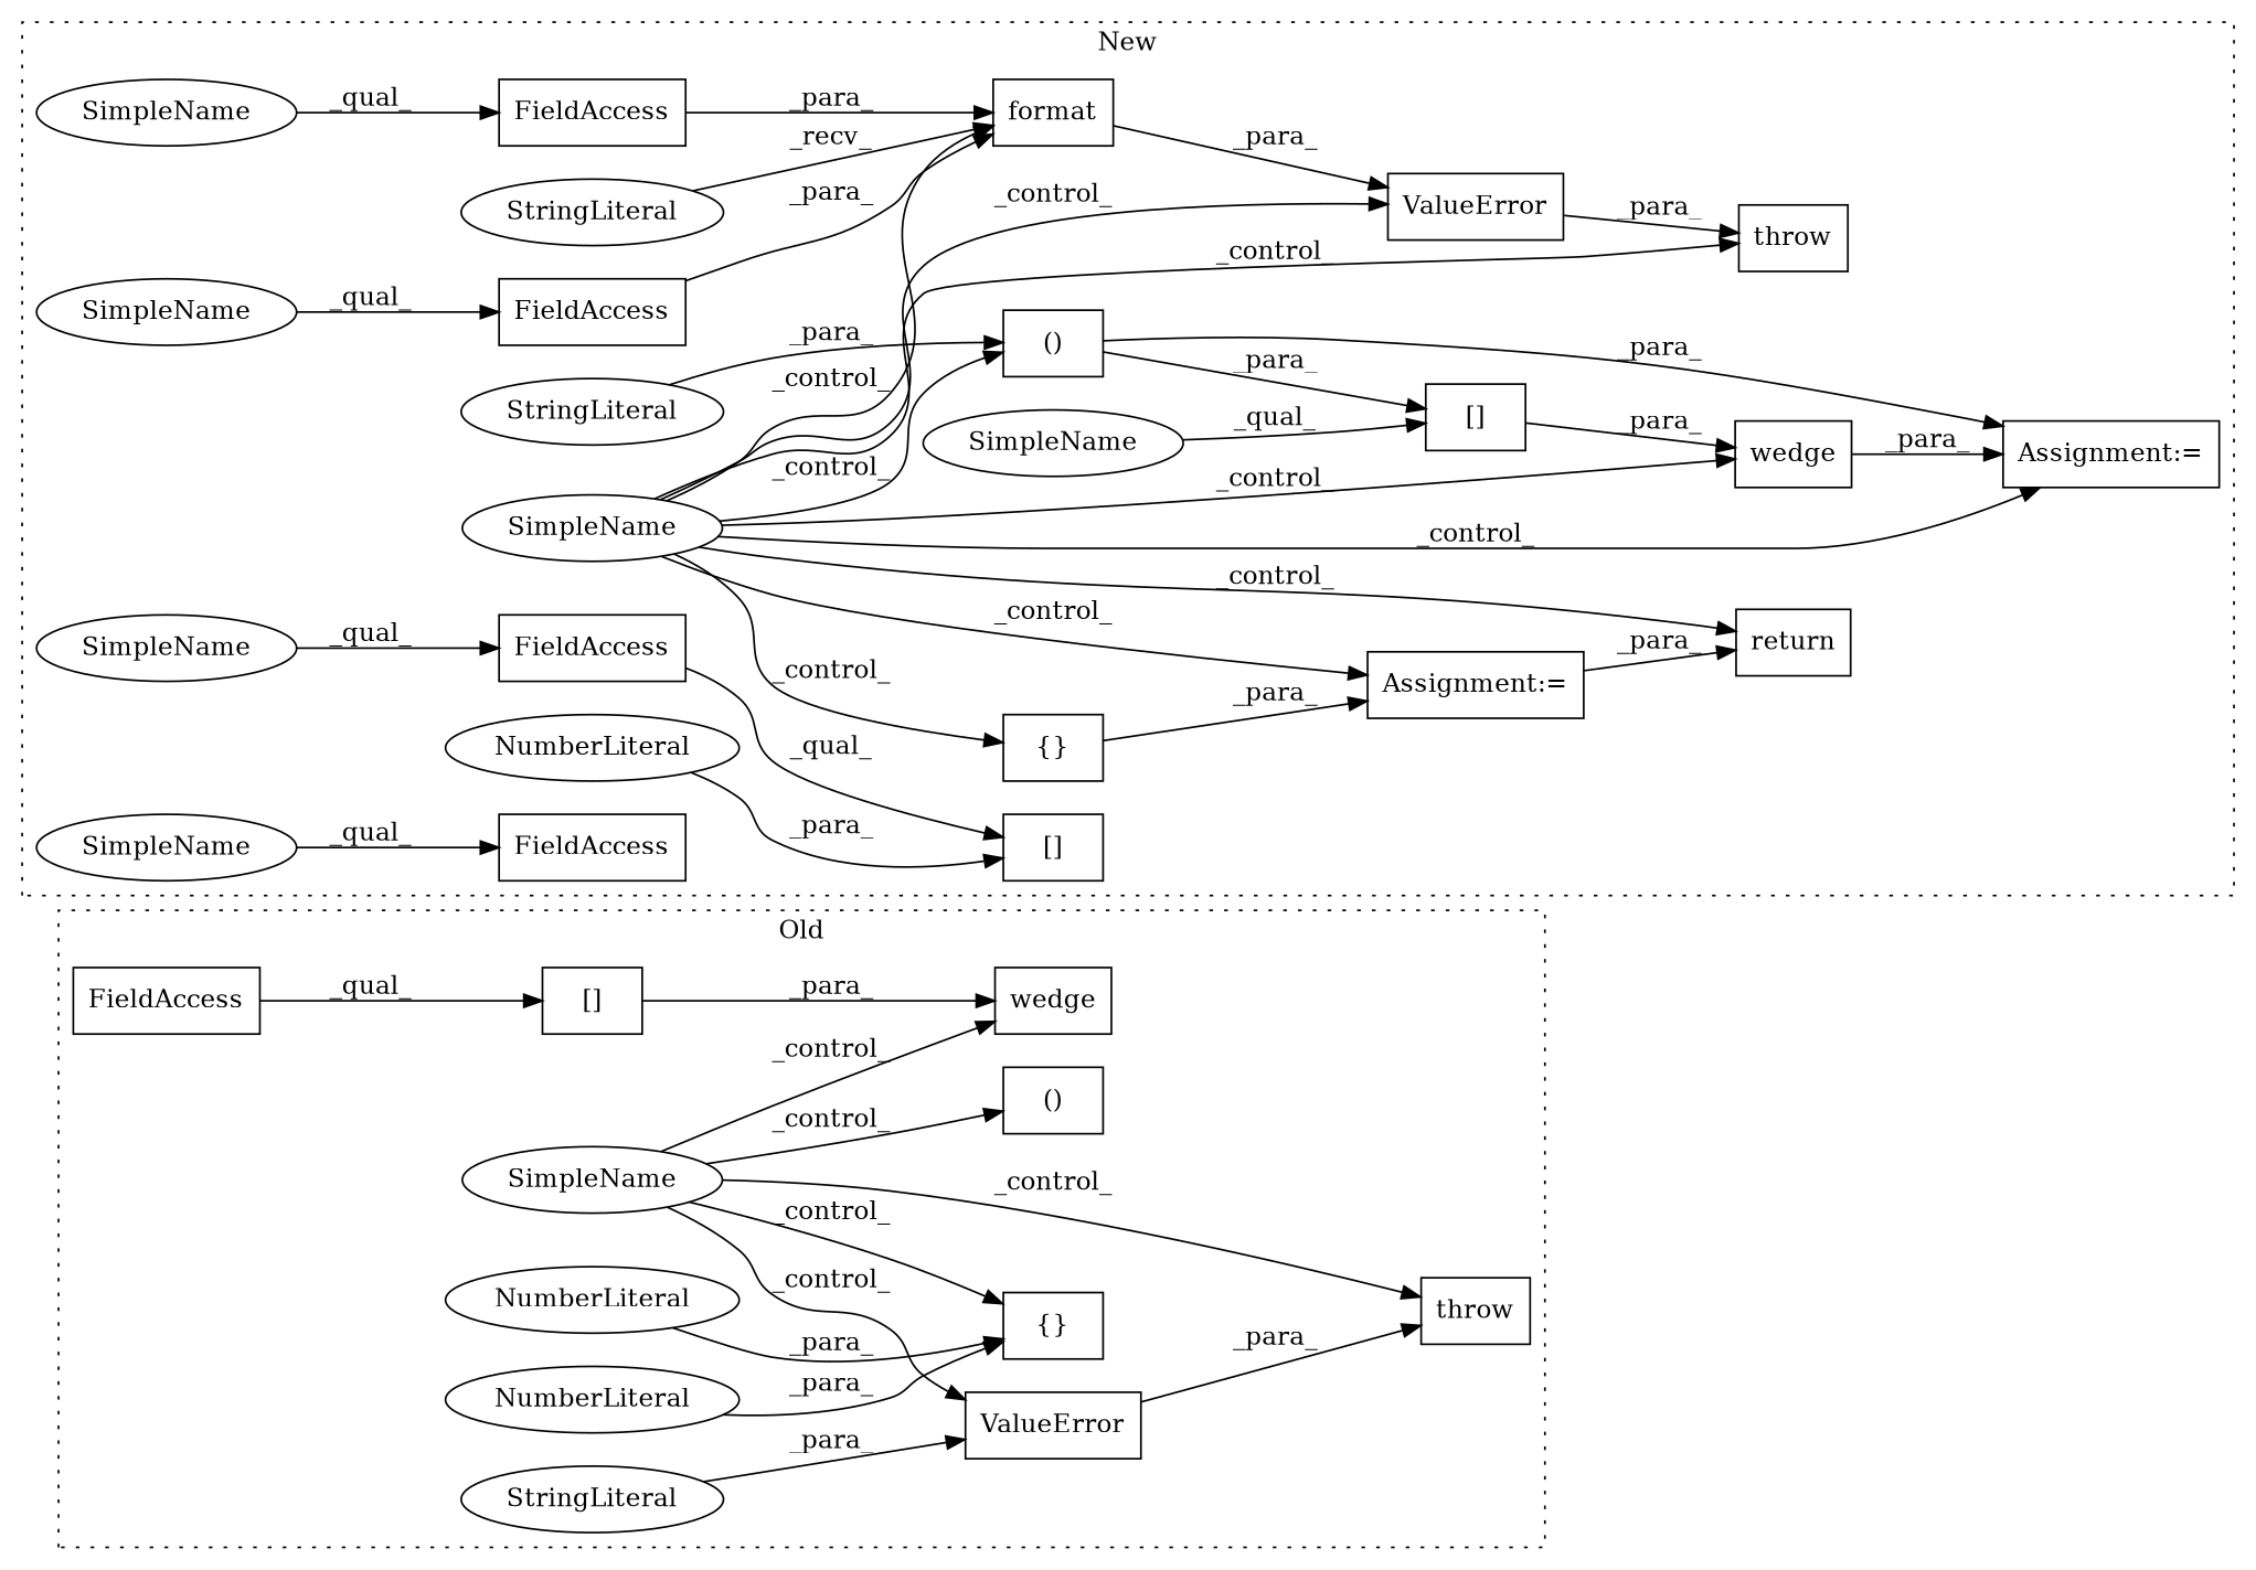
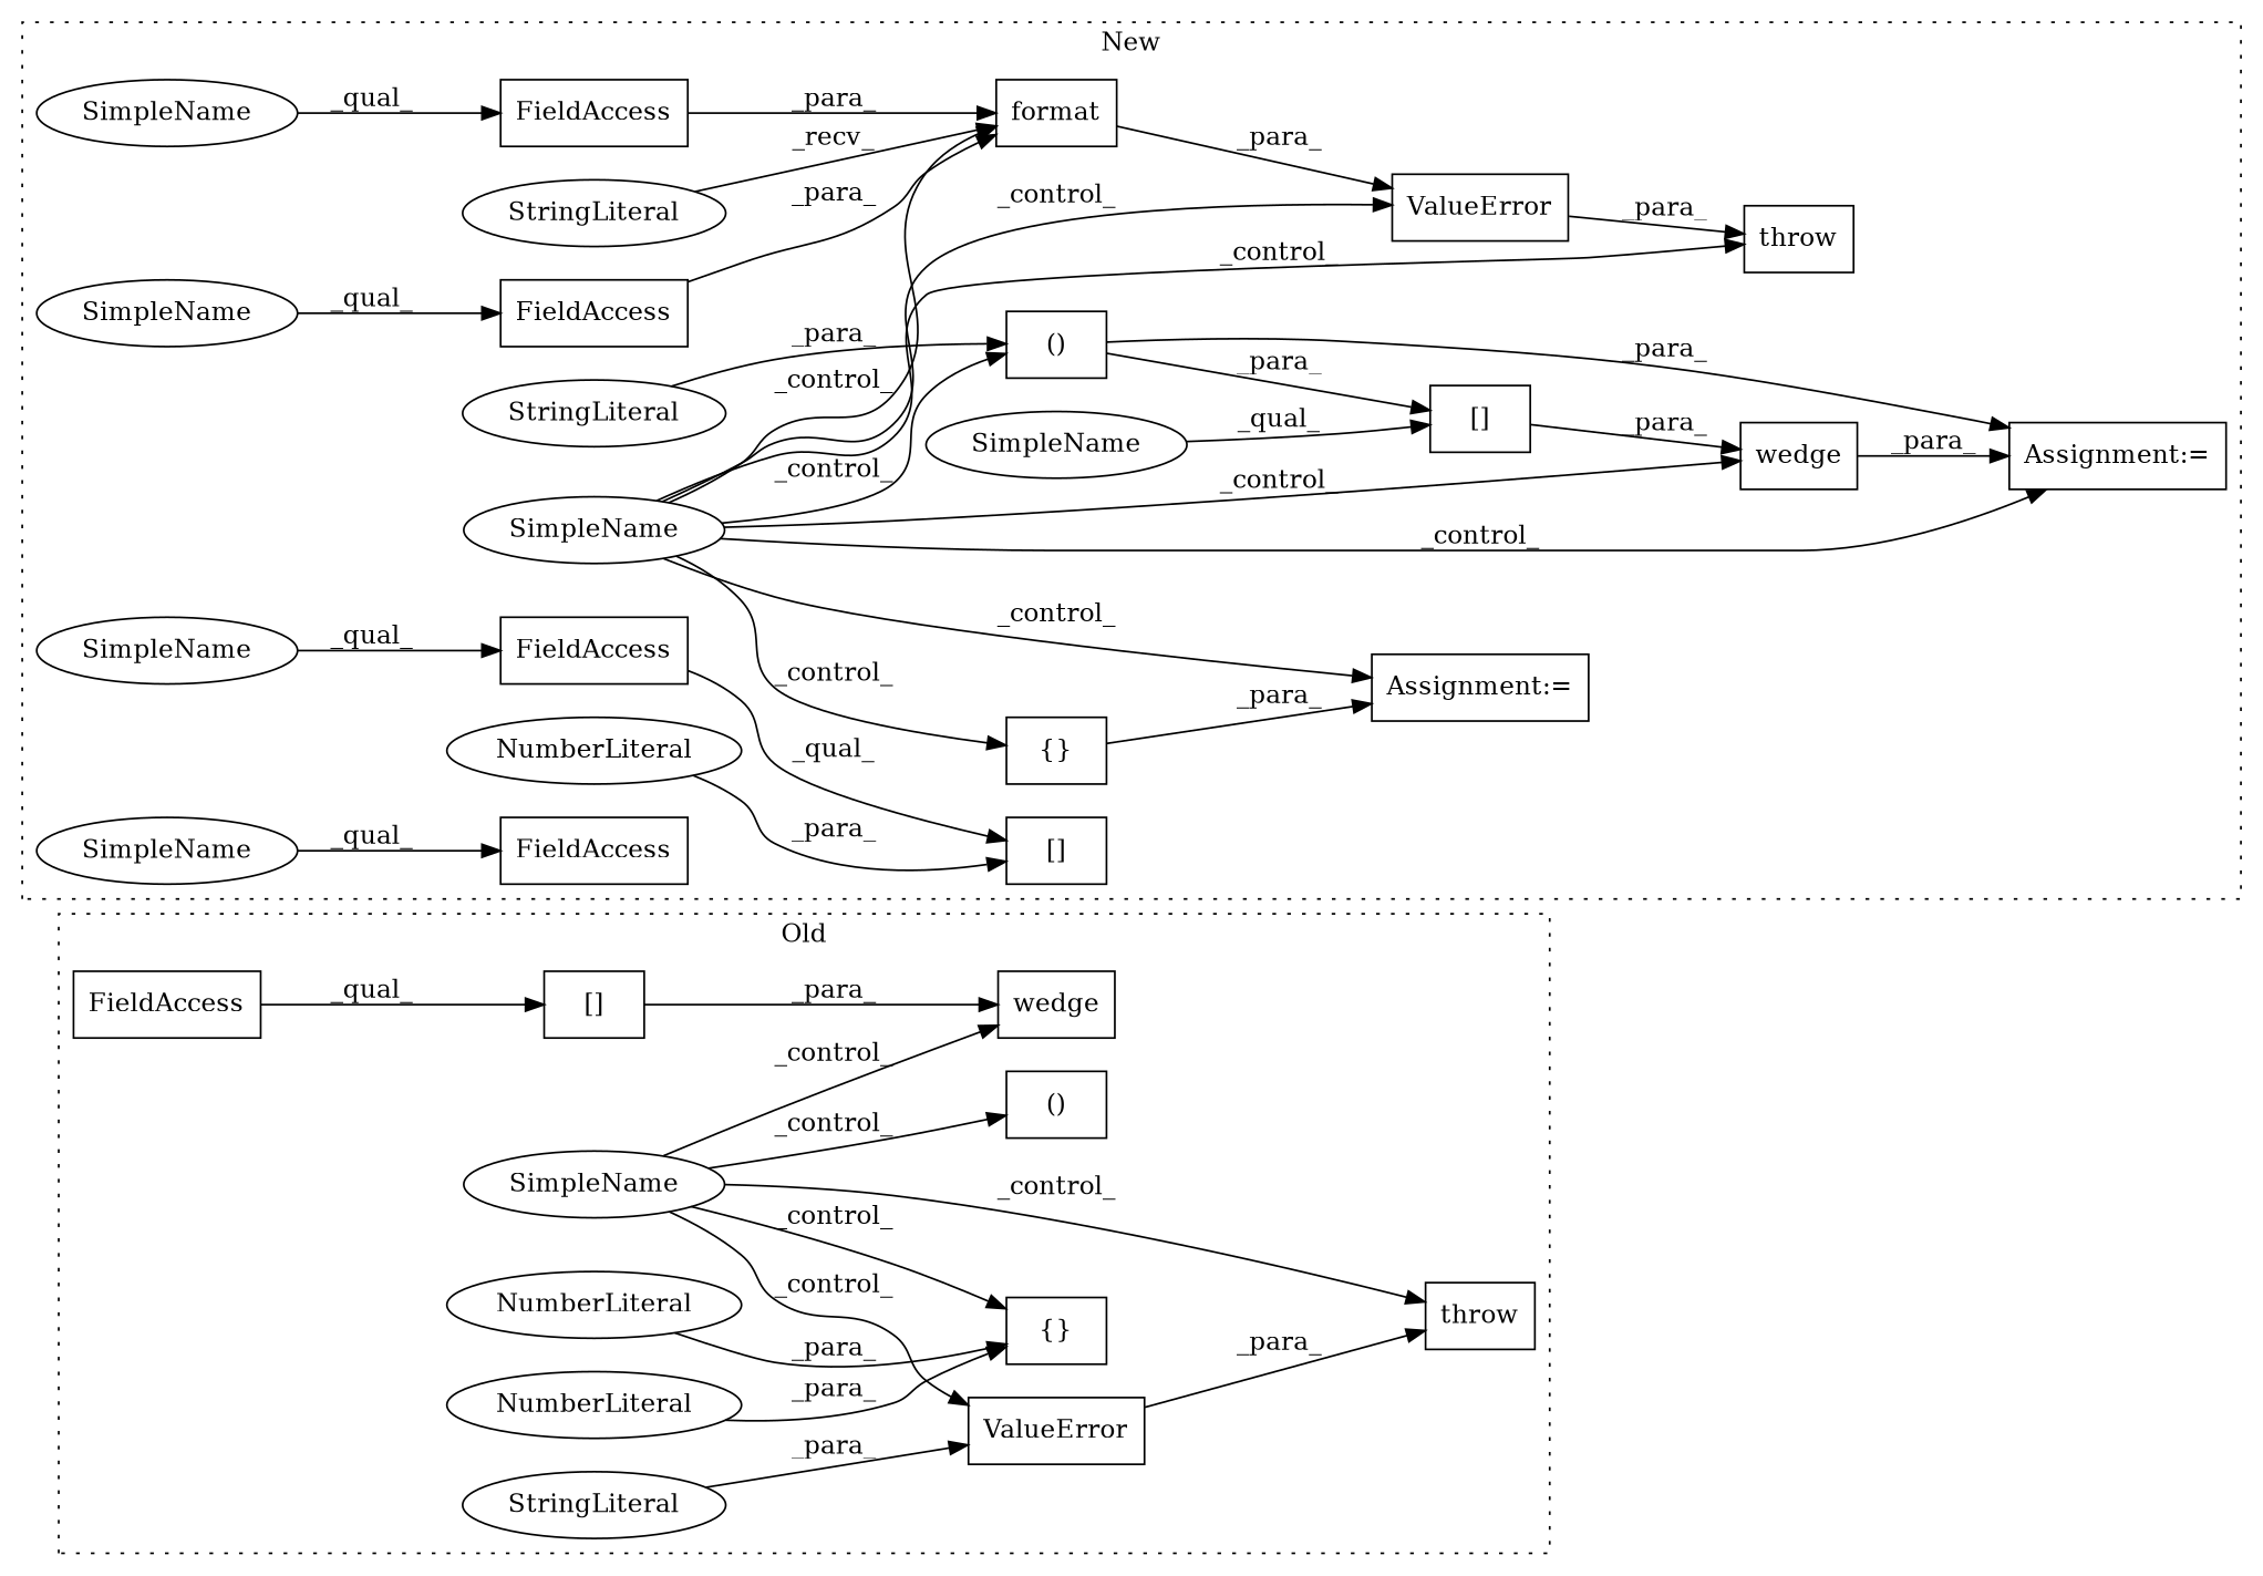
  digraph {
    rankdir=LR
    node [a=42 l=1 s=1266 shape=box]
    n1 [a=32 l="6,1" label=wedge s="1260,1271"]
    n2 [label=SimpleName shape=ellipse l="" s=""]
    n3 [a=106 l=15 label="()" s=1315]
    n4 [a=32 l="11,1" label=ValueError s="1154,1188"]
    n5 [a=2 l="3,1" label="[]" s="1266,1270"]
    n6 [a=22 l=2 label=FieldAccess]
    n7 [a=4 l="1,1" label="{}" s="1335,1341"]
    n8 [a=34 label=NumberLiteral s=1336 shape=ellipse]
    n9 [a=34 label=NumberLiteral s=1340 shape=ellipse]
    n10 [a=45 l=23 label=StringLiteral s=1165 shape=ellipse]
    n11 [a=53 l=6 label=throw s=1148]
    n12 [a=32 l="6,1" label=wedge s="1448,1494"]
    n13 [label=SimpleName shape=ellipse l="" s=""]
-   n14 [a=41 l=7 label=return s=1636]
    n15 [a=32 l="11,1" label=ValueError s="1211,1282"]
    n16 [a=106 l=30 label="()" s=1462]
    n17 [a=4 l="1,1" label="{}" s="1319,1347"]
    n18 [a=2 l="8,2" label="[]" s="1454,1492"]
    n19 [a=32 l="7,1" label=format s="1259,1281"]
    n20 [a=22 l=7 label=FieldAccess s=1274]
    n21 [a=22 l=7 label=FieldAccess]
    n22 [a=45 l=16 label=StringLiteral s=1476 shape=ellipse]
    n23 [a=45 l=36 label=StringLiteral s=1222 shape=ellipse]
    n24 [a=22 l=8 label=FieldAccess s=1320]
    n25 [a=22 l=8 label=FieldAccess s=1173]
    n26 [a=2 l="9,1" label="[]" s="1173,1183"]
    n27 [a=34 label=NumberLiteral s=1182 shape=ellipse]
    n28 [a=53 l=6 label=throw s=1205]
    n29 [a=7 label="Assignment:=" s=1443]
    n30 [a=7 label="Assignment:=" s=1297]
    n31 [l=3 label=SimpleName shape=ellipse]
    n32 [l=3 label=SimpleName s=1274 shape=ellipse]
    n33 [l=2 label=SimpleName s=1173 shape=ellipse]
    n34 [l=2 label=SimpleName s=1454 shape=ellipse]
    n35 [l=2 label=SimpleName s=1320 shape=ellipse]
    subgraph cluster_1 {
      label=Old
      style=dotted
      n1
      n2
      n3
      n4
      n5
      n6
      n7
      n8
      n9
      n10
      n11
    }
    subgraph cluster_2 {
      label=New
      style=dotted
      n12
      n13
-     n14
      n15
      n16
      n17
      n18
      n19
      n20
      n21
      n22
      n23
      n24
      n25
      n26
      n27
      n28
      n29
      n30
      n31
      n32
      n33
      n34
      n35
    }
    n2 -> n1 [label=_control_]
    n2 -> n3 [label=_control_]
    n2 -> n4 [label=_control_]
    n2 -> n7 [label=_control_]
    n2 -> n11 [label=_control_]
    n4 -> n11 [label=_para_]
    n5 -> n1 [label=_para_]
    n6 -> n5 [label=_qual_]
    n8 -> n7 [label=_para_]
    n9 -> n7 [label=_para_]
    n10 -> n4 [label=_para_]
    n12 -> n29 [label=_para_]
    n13 -> n12 [label=_control_]
-   n13 -> n14 [label=_control_]
    n13 -> n15 [label=_control_]
    n13 -> n16 [label=_control_]
    n13 -> n17 [label=_control_]
    n13 -> n19 [label=_control_]
    n13 -> n28 [label=_control_]
    n13 -> n29 [label=_control_]
    n13 -> n30 [label=_control_]
    n15 -> n28 [label=_para_]
    n16 -> n18 [label=_para_]
    n16 -> n29 [label=_para_]
    n17 -> n30 [label=_para_]
    n18 -> n12 [label=_para_]
    n19 -> n15 [label=_para_]
    n20 -> n19 [label=_para_]
    n21 -> n19 [label=_para_]
    n22 -> n16 [label=_para_]
    n23 -> n19 [label=_recv_]
    n25 -> n26 [label=_qual_]
    n27 -> n26 [label=_para_]
-   n30 -> n14 [label=_para_]
    n31 -> n21 [label=_qual_]
    n32 -> n20 [label=_qual_]
    n33 -> n25 [label=_qual_]
    n34 -> n18 [label=_qual_]
    n35 -> n24 [label=_qual_]
  }
